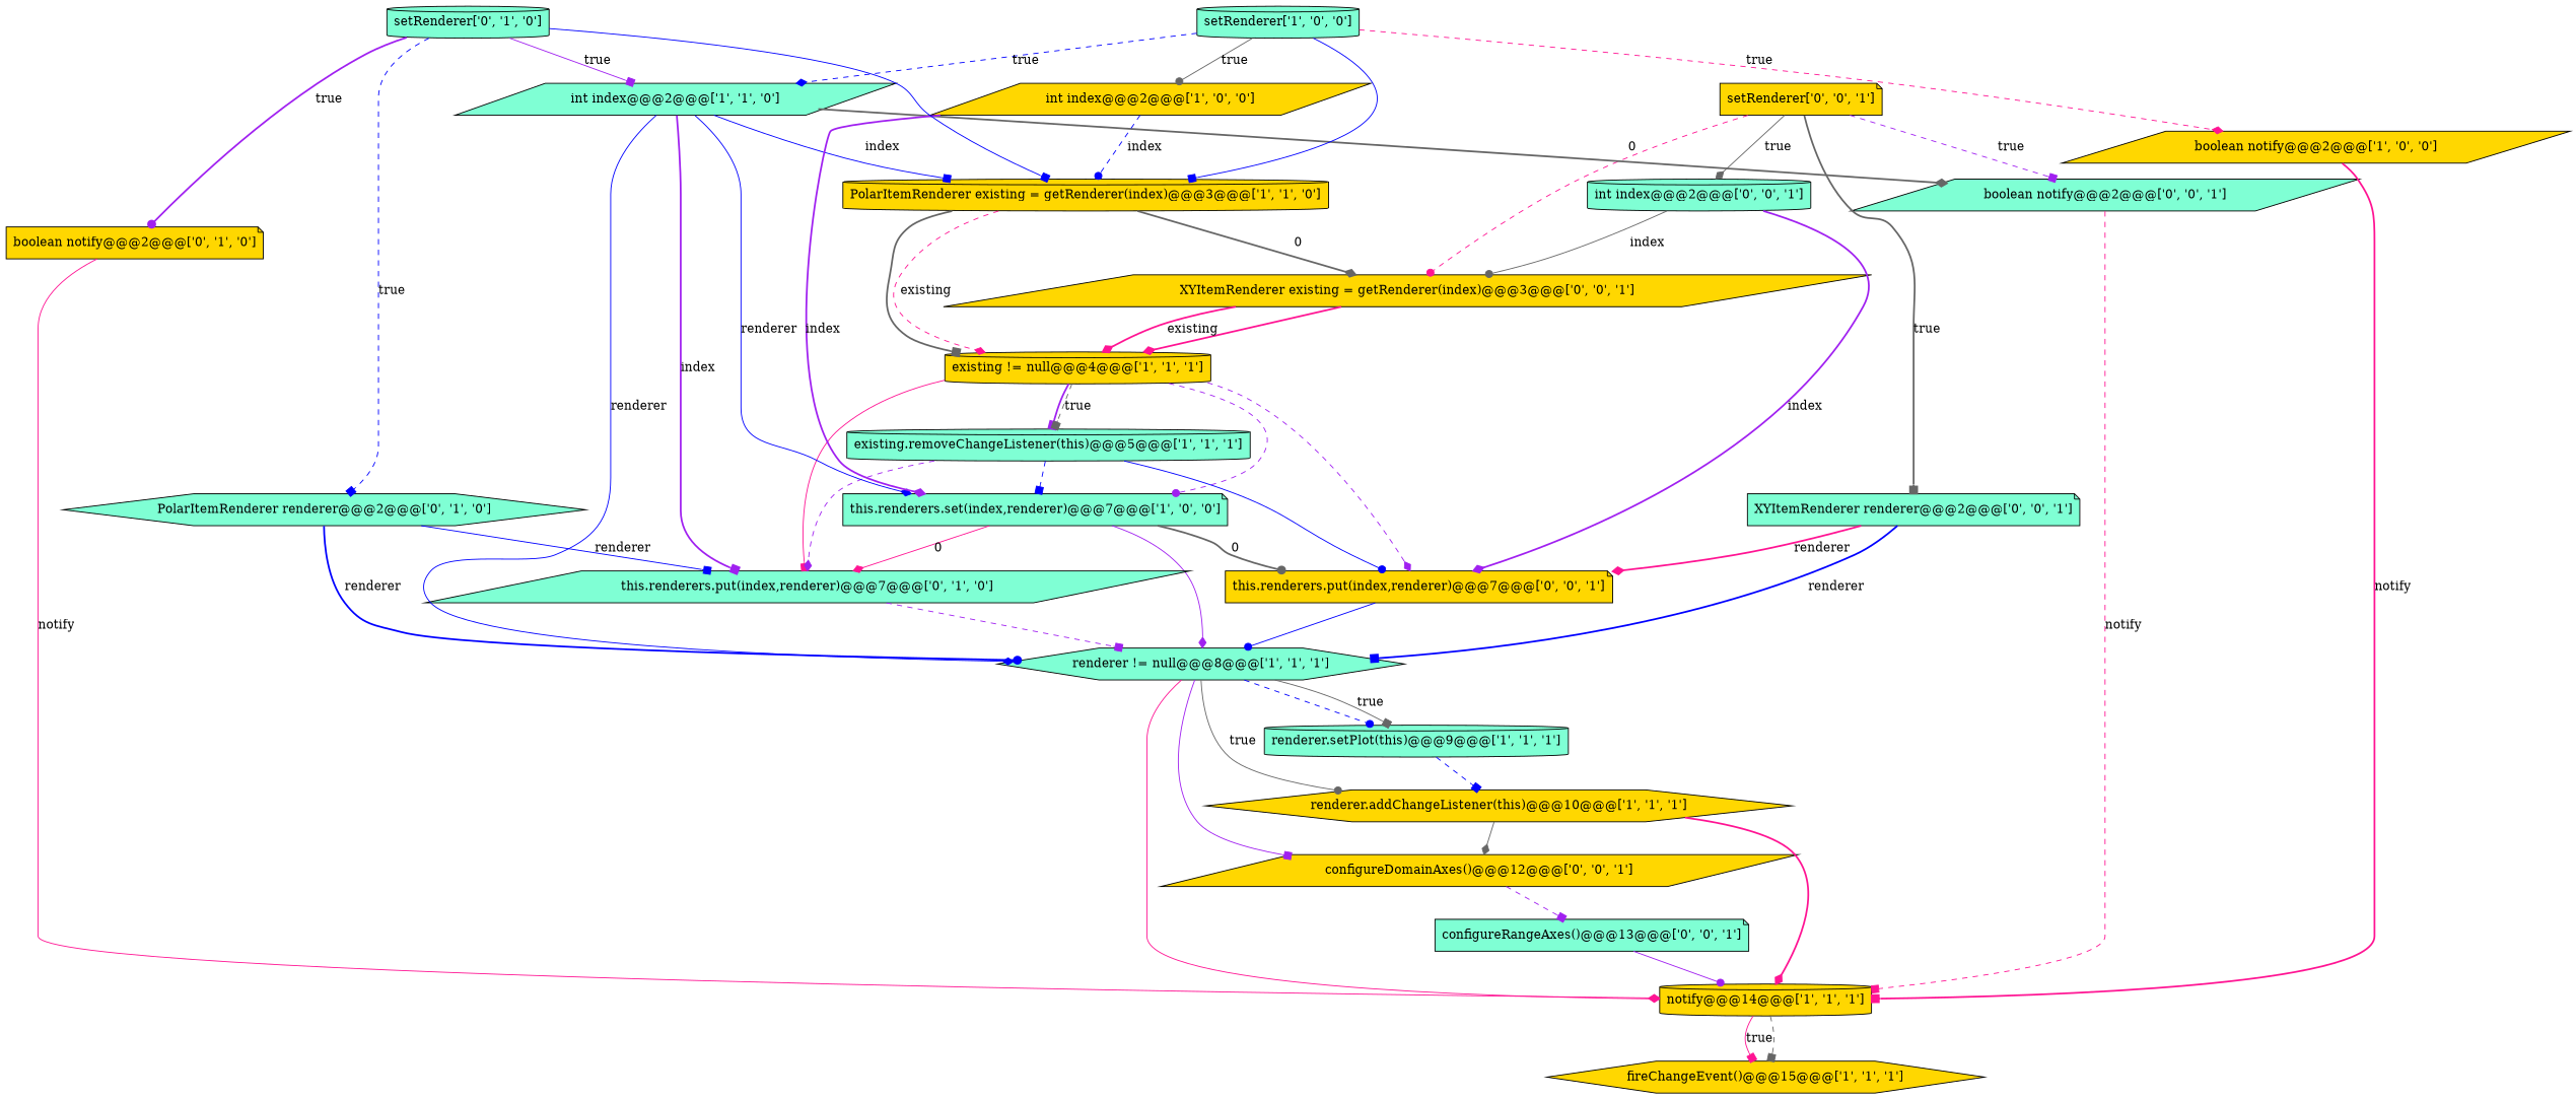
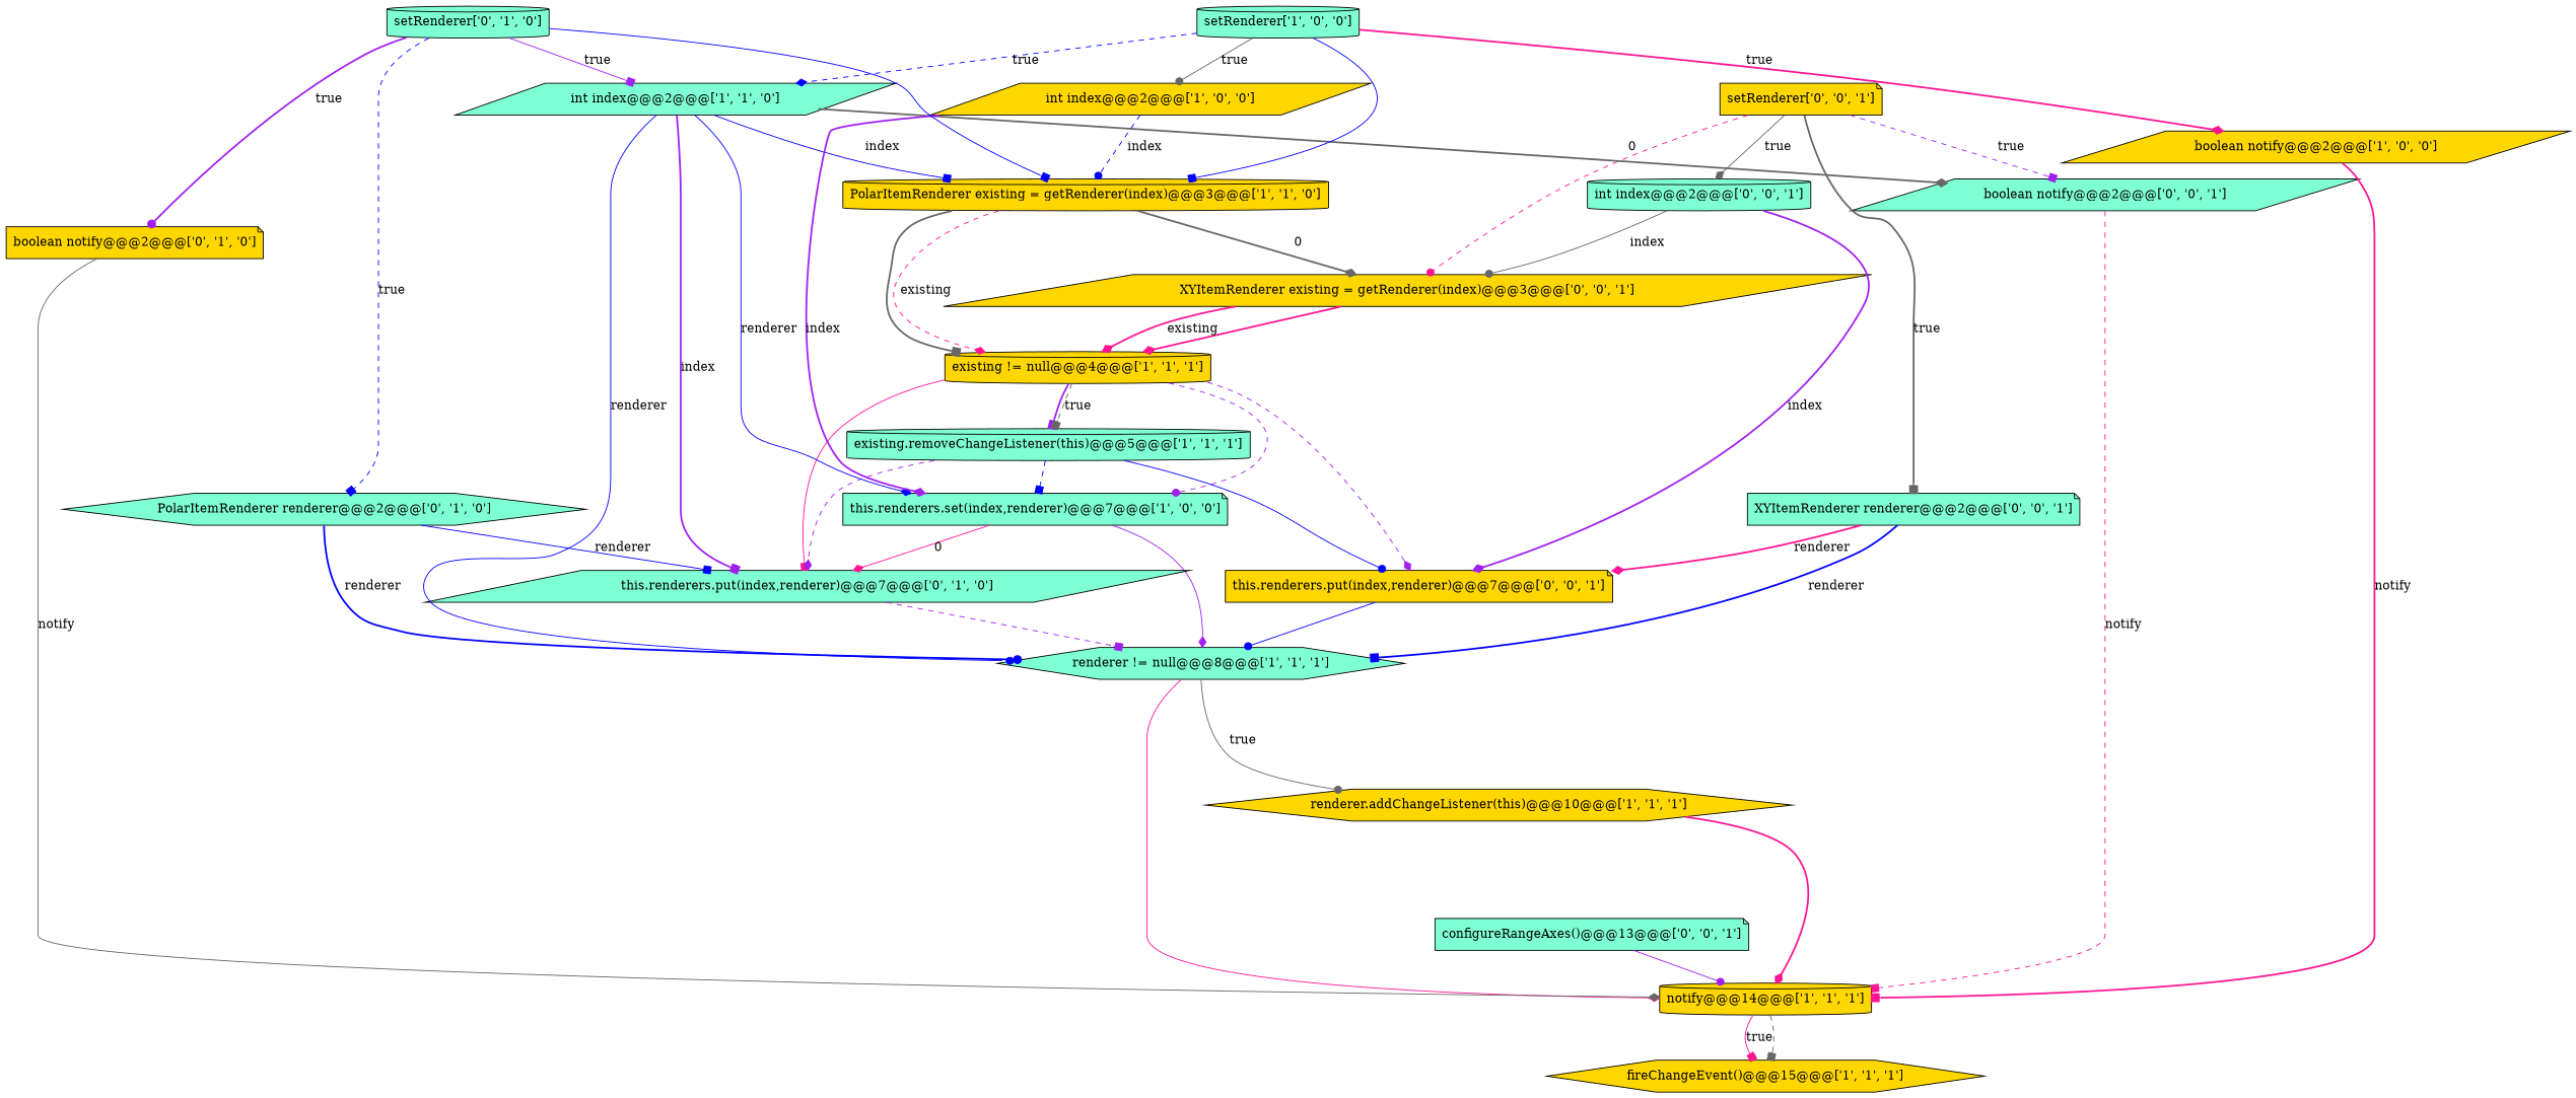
  digraph {
    node [fillcolor=aquamarine shape=cylinder style=filled]
    edge [arrowhead=box color=blue style=solid]
-   n1 [fillcolor=gold label="configureDomainAxes()@@@12@@@['0', '0', '1']" shape=parallelogram]
    n2 [label="configureRangeAxes()@@@13@@@['0', '0', '1']" shape=note]
    n3 [fillcolor=gold label="notify@@@14@@@['1', '1', '1']"]
    n4 [label="this.renderers.set(index,renderer)@@@7@@@['1', '0', '0']" shape=note]
    n5 [label="renderer != null@@@8@@@['1', '1', '1']" shape=hexagon]
    n6 [fillcolor=gold label="this.renderers.put(index,renderer)@@@7@@@['0', '0', '1']" shape=note]
    n7 [label="this.renderers.put(index,renderer)@@@7@@@['0', '1', '0']" shape=parallelogram]
    n8 [fillcolor=gold label="renderer.addChangeListener(this)@@@10@@@['1', '1', '1']" shape=hexagon]
-   n9 [label="renderer.setPlot(this)@@@9@@@['1', '1', '1']"]
    n10 [fillcolor=gold label="PolarItemRenderer existing = getRenderer(index)@@@3@@@['1', '1', '0']"]
    n11 [fillcolor=gold label="existing != null@@@4@@@['1', '1', '1']"]
    n12 [fillcolor=gold label="XYItemRenderer existing = getRenderer(index)@@@3@@@['0', '0', '1']" shape=parallelogram]
    n13 [label="existing.removeChangeListener(this)@@@5@@@['1', '1', '1']"]
    n14 [fillcolor=gold label="setRenderer['0', '0', '1']" shape=note]
    n15 [label="int index@@@2@@@['0', '0', '1']"]
    n16 [label="boolean notify@@@2@@@['0', '0', '1']" shape=parallelogram]
    n17 [label="XYItemRenderer renderer@@@2@@@['0', '0', '1']" shape=note]
    n18 [fillcolor=gold label="fireChangeEvent()@@@15@@@['1', '1', '1']" shape=hexagon]
    n19 [fillcolor=gold label="boolean notify@@@2@@@['0', '1', '0']" shape=note]
    n20 [label="int index@@@2@@@['1', '1', '0']" shape=parallelogram]
    n21 [fillcolor=gold label="int index@@@2@@@['1', '0', '0']" shape=parallelogram]
    n22 [fillcolor=gold label="boolean notify@@@2@@@['1', '0', '0']" shape=parallelogram]
    n23 [label="setRenderer['0', '1', '0']"]
    n24 [label="PolarItemRenderer renderer@@@2@@@['0', '1', '0']" shape=hexagon]
    n25 [label="setRenderer['1', '0', '0']"]
-   n1 -> n2 [color=purple style=dashed]
    n2 -> n3 [arrowhead=dot color=purple]
    n3 -> n18 [color=deeppink label=true]
    n3 -> n18 [color=gray40 style=dashed]
    n4 -> n5 [arrowhead=diamond color=purple]
-   n4 -> n6 [arrowhead=dot color=gray40 label=0 style=bold]
    n4 -> n7 [arrowhead=diamond color=deeppink label=0]
-   n5 -> n1 [color=purple]
    n5 -> n3 [arrowhead=diamond color=deeppink]
    n5 -> n8 [arrowhead=dot color=gray40 label=true]
-   n5 -> n9 [color=gray40 label=true]
-   n5 -> n9 [arrowhead=dot style=dashed]
    n6 -> n5 [arrowhead=dot]
    n7 -> n5 [color=purple style=dashed]
-   n8 -> n1 [arrowhead=diamond color=gray40]
    n8 -> n3 [arrowhead=diamond color=deeppink style=bold]
-   n9 -> n8 [style=dashed]
    n10 -> n11 [arrowhead=diamond color=deeppink label=existing style=dashed]
    n10 -> n11 [color=gray40 style=bold]
    n10 -> n12 [arrowhead=diamond color=gray40 label=0 style=bold]
    n11 -> n4 [arrowhead=dot color=purple style=dashed]
    n11 -> n6 [arrowhead=diamond color=purple style=dashed]
    n11 -> n7 [color=deeppink]
    n11 -> n13 [color=purple style=bold]
    n11 -> n13 [color=gray40 label=true style=dashed]
    n12 -> n11 [arrowhead=diamond color=deeppink style=bold]
    n12 -> n11 [arrowhead=diamond color=deeppink label=existing style=bold]
    n13 -> n4 [style=dashed]
    n13 -> n6 [arrowhead=dot]
    n13 -> n7 [arrowhead=diamond color=purple style=dashed]
    n14 -> n12 [arrowhead=dot color=deeppink style=dashed]
    n14 -> n15 [arrowhead=diamond color=gray40 label=true]
    n14 -> n16 [color=purple label=true style=dashed]
    n14 -> n17 [color=gray40 label=true style=bold]
    n15 -> n6 [arrowhead=diamond color=purple label=index style=bold]
    n15 -> n12 [arrowhead=dot color=gray40 label=index]
    n16 -> n3 [color=deeppink label=notify style=dashed]
    n17 -> n5 [label=renderer style=bold]
    n17 -> n6 [arrowhead=diamond color=deeppink label=renderer style=bold]
-   n19 -> n3 [arrowhead=diamond color=deeppink label=notify]
+   n19 -> n3 [arrowhead=diamond color=gray40 label=notify]
    n20 -> n4 [arrowhead=diamond label=renderer]
-   n20 -> n5 [arrowhead=diamond label=renderer]
+   n20 -> n5 [arrowhead=dot label=renderer]
    n20 -> n7 [color=purple label=index style=bold]
    n20 -> n10 [label=index]
    n20 -> n16 [arrowhead=diamond color=gray40 label=0 style=bold]
    n21 -> n4 [arrowhead=diamond color=purple label=index style=bold]
    n21 -> n10 [arrowhead=dot label=index style=dashed]
    n22 -> n3 [color=deeppink label=notify style=bold]
    n23 -> n10
    n23 -> n19 [arrowhead=dot color=purple label=true style=bold]
    n23 -> n20 [color=purple label=true]
    n23 -> n24 [label=true style=dashed]
    n24 -> n5 [arrowhead=dot label=renderer style=bold]
    n24 -> n7 [label=renderer]
    n25 -> n10
    n25 -> n20 [arrowhead=diamond label=true style=dashed]
    n25 -> n21 [arrowhead=dot color=gray40 label=true]
-   n25 -> n22 [arrowhead=diamond color=deeppink label=true style=dashed]
+   n25 -> n22 [arrowhead=diamond color=deeppink label=true style=bold]
  }
